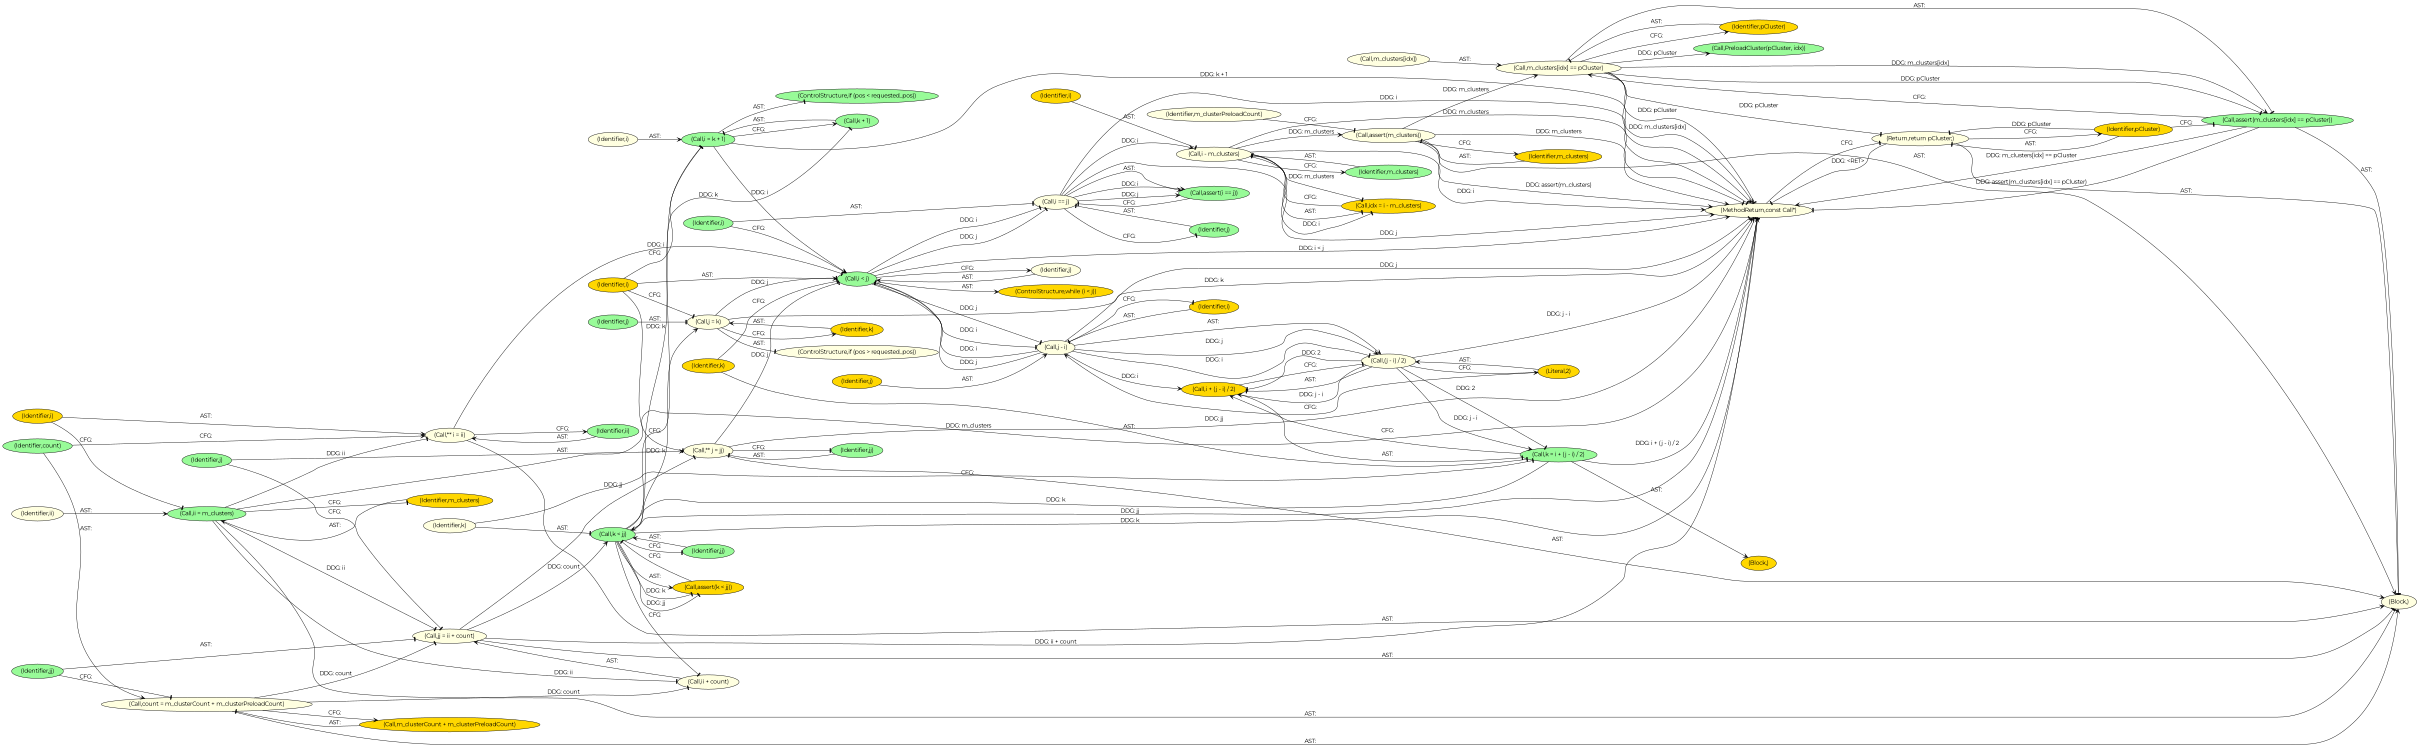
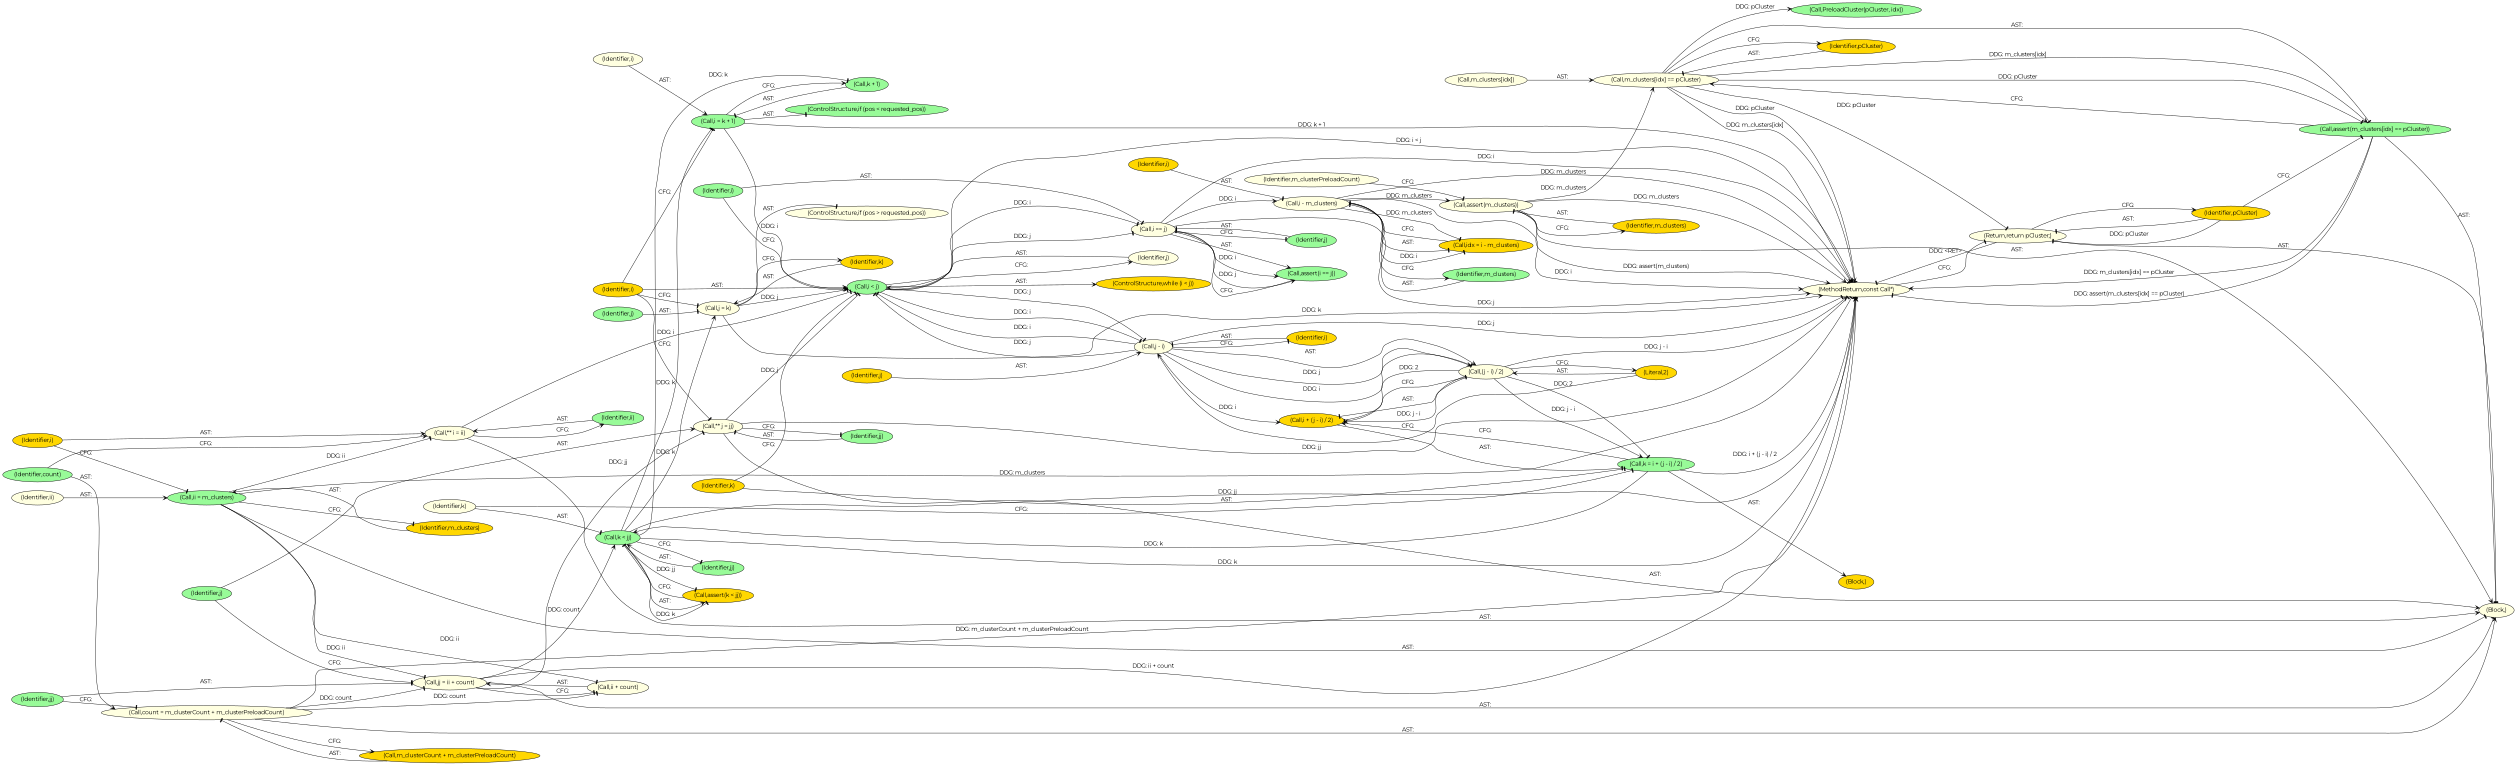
  digraph {
    fontname=Montserrat
    rankdir=LR
    node [fillcolor=lightyellow fontname=Montserrat style=filled]
    edge [arrowhead=tee fontname=Montserrat]
    n1 [label="(Call,assert(m_clusters))"]
    n2 [label="(Call,m_clusters[idx] == pCluster)"]
    n3 [label="(Block,)"]
    n4 [fillcolor=gold label="(Identifier,m_clusters)"]
    n5 [label="(MethodReturn,const Call*)"]
    n6 [fillcolor=palegreen label="(Call,assert(m_clusters[idx] == pCluster))"]
    n7 [label="(Return,return pCluster;)"]
    n8 [fillcolor=gold label="(Identifier,pCluster)"]
    n9 [fillcolor=palegreen label="(Call,PreloadCluster(pCluster, idx))"]
    n10 [label="(Call,i - m_clusters)"]
    n11 [fillcolor=gold label="(Call,idx = i - m_clusters)"]
    n12 [fillcolor=palegreen label="(Identifier,m_clusters)"]
    n13 [label="(Call,i == j)"]
    n14 [fillcolor=palegreen label="(Call,assert(i == j))"]
    n15 [fillcolor=palegreen label="(Identifier,j)"]
    n16 [fillcolor=palegreen label="(Call,i < j)"]
    n17 [label="(Call,j - i)"]
    n18 [fillcolor=gold label="(ControlStructure,while (i < j))"]
    n19 [label="(Identifier,j)"]
    n20 [fillcolor=gold label="(Call,i + (j - i) / 2)"]
    n21 [label="(Call,(j - i) / 2)"]
    n22 [fillcolor=gold label="(Identifier,i)"]
    n23 [fillcolor=palegreen label="(Call,i = k + 1)"]
    n24 [fillcolor=palegreen label="(Call,k + 1)"]
    n25 [fillcolor=palegreen label="(ControlStructure,if (pos < requested_pos))"]
    n26 [fillcolor=palegreen label="(Call,k < jj)"]
    n27 [label="(Call,j = k)"]
    n28 [fillcolor=palegreen label="(Identifier,jj)"]
    n29 [fillcolor=gold label="(Call,assert(k < jj))"]
    n30 [fillcolor=gold label="(Identifier,k)"]
    n31 [label="(ControlStructure,if (pos > requested_pos))"]
    n32 [fillcolor=palegreen label="(Call,k = i + (j - i) / 2)"]
    n33 [fillcolor=gold label="(Block,)"]
    n34 [fillcolor=gold label="(Literal,2)"]
    n35 [label="(Call,jj = ii + count)"]
    n36 [label="(Call,** j = jj)"]
    n37 [label="(Call,ii + count)"]
    n38 [fillcolor=palegreen label="(Identifier,jj)"]
    n39 [fillcolor=palegreen label="(Call,ii = m_clusters)"]
    n40 [label="(Call,** i = ii)"]
    n41 [fillcolor=gold label="(Identifier,m_clusters)"]
    n42 [fillcolor=palegreen label="(Identifier,ii)"]
    n43 [label="(Call,count = m_clusterCount + m_clusterPreloadCount)"]
    n44 [fillcolor=gold label="(Call,m_clusterCount + m_clusterPreloadCount)"]
    n45 [fillcolor=gold label="(Identifier,pCluster)"]
    n46 [fillcolor=gold label="(Identifier,i)"]
    n47 [fillcolor=palegreen label="(Identifier,j)"]
    n48 [label="(Identifier,ii)"]
    n49 [label="(Identifier,k)"]
    n50 [fillcolor=gold label="(Identifier,j)"]
    n51 [label="(Identifier,m_clusterPreloadCount)"]
    n52 [fillcolor=gold label="(Identifier,i)"]
    n53 [label="(Identifier,i)"]
    n54 [label="(Call,m_clusters[idx])"]
    n55 [fillcolor=gold label="(Identifier,i)"]
    n56 [fillcolor=palegreen label="(Identifier,count)"]
    n57 [fillcolor=palegreen label="(Identifier,i)"]
    n58 [fillcolor=palegreen label="(Identifier,j)"]
    n59 [fillcolor=palegreen label="(Identifier,jj)"]
    n60 [fillcolor=gold label="(Identifier,k)"]
    n1 -> n2 [arrowhead=vee label="DDG: m_clusters"]
    n1 -> n3 [arrowhead=vee label="AST: "]
    n1 -> n4 [arrowhead=vee label="CFG: "]
    n1 -> n5 [arrowhead=vee label="DDG: assert(m_clusters)"]
    n1 -> n5 [arrowhead=vee label="DDG: m_clusters"]
    n2 -> n5 [label="DDG: pCluster"]
    n2 -> n5 [arrowhead=vee label="DDG: m_clusters[idx]"]
    n2 -> n6 [label="AST: "]
    n2 -> n6 [arrowhead=vee label="DDG: m_clusters[idx]"]
    n2 -> n6 [label="DDG: pCluster"]
    n2 -> n7 [label="DDG: pCluster"]
    n2 -> n8 [arrowhead=vee label="CFG: "]
    n2 -> n9 [arrowhead=vee label="DDG: pCluster"]
    n4 -> n1 [label="AST: "]
    n5 -> n7 [label="CFG: "]
    n6 -> n2 [arrowhead=vee label="CFG: "]
    n6 -> n3 [label="AST: "]
    n6 -> n5 [arrowhead=vee label="DDG: m_clusters[idx] == pCluster"]
    n6 -> n5 [label="DDG: assert(m_clusters[idx] == pCluster)"]
    n7 -> n3 [label="AST: "]
    n7 -> n5 [label="DDG: <RET>"]
    n7 -> n45 [arrowhead=vee label="CFG: "]
    n8 -> n2 [label="AST: "]
    n10 -> n1 [arrowhead=vee label="DDG: m_clusters"]
    n10 -> n5 [label="DDG: m_clusters"]
    n10 -> n5 [arrowhead=vee label="DDG: i"]
    n10 -> n11 [label="AST: "]
    n10 -> n11 [label="DDG: i"]
    n10 -> n11 [label="DDG: m_clusters"]
    n10 -> n12 [arrowhead=vee label="CFG: "]
    n11 -> n10 [label="CFG: "]
    n12 -> n10 [label="AST: "]
    n13 -> n5 [label="DDG: i"]
    n13 -> n5 [arrowhead=vee label="DDG: j"]
    n13 -> n10 [arrowhead=vee label="DDG: i"]
    n13 -> n14 [arrowhead=vee label="AST: "]
    n13 -> n14 [arrowhead=vee label="DDG: i"]
    n13 -> n14 [arrowhead=vee label="DDG: j"]
    n13 -> n15 [label="CFG: "]
    n14 -> n13 [label="CFG: "]
    n15 -> n13 [label="AST: "]
    n16 -> n5 [arrowhead=vee label="DDG: i < j"]
    n16 -> n13 [label="DDG: i"]
    n16 -> n13 [label="DDG: j"]
    n16 -> n17 [label="DDG: j"]
    n16 -> n17 [label="DDG: i"]
    n16 -> n18 [arrowhead=vee label="AST: "]
    n16 -> n19 [arrowhead=vee label="CFG: "]
    n17 -> n5 [label="DDG: j"]
    n17 -> n16 [label="DDG: i"]
    n17 -> n16 [label="DDG: j"]
    n17 -> n20 [arrowhead=vee label="DDG: i"]
    n17 -> n21 [arrowhead=vee label="AST: "]
    n17 -> n21 [arrowhead=vee label="DDG: j"]
    n17 -> n21 [label="DDG: i"]
    n17 -> n22 [label="CFG: "]
    n19 -> n16 [arrowhead=vee label="AST: "]
    n20 -> n21 [label="CFG: "]
    n20 -> n32 [label="AST: "]
    n21 -> n5 [arrowhead=vee label="DDG: j - i"]
    n21 -> n20 [label="AST: "]
    n21 -> n20 [arrowhead=vee label="DDG: j - i"]
    n21 -> n20 [label="DDG: 2"]
    n21 -> n32 [arrowhead=vee label="DDG: j - i"]
    n21 -> n32 [label="DDG: 2"]
    n21 -> n34 [arrowhead=vee label="CFG: "]
    n22 -> n17 [label="AST: "]
    n23 -> n5 [arrowhead=vee label="DDG: k + 1"]
    n23 -> n16 [arrowhead=vee label="DDG: i"]
    n23 -> n24 [arrowhead=vee label="CFG: "]
    n23 -> n25 [label="AST: "]
    n24 -> n23 [label="AST: "]
    n26 -> n5 [label="DDG: jj"]
    n26 -> n5 [label="DDG: k"]
    n26 -> n23 [label="DDG: k"]
    n26 -> n24 [label="DDG: k"]
    n26 -> n27 [arrowhead=vee label="DDG: k"]
    n26 -> n28 [label="CFG: "]
    n26 -> n29 [arrowhead=vee label="AST: "]
    n26 -> n29 [label="DDG: k"]
    n26 -> n29 [label="DDG: jj"]
    n27 -> n5 [arrowhead=vee label="DDG: k"]
    n27 -> n16 [label="DDG: j"]
    n27 -> n30 [arrowhead=vee label="CFG: "]
    n27 -> n31 [label="AST: "]
    n28 -> n26 [arrowhead=vee label="AST: "]
    n29 -> n26 [label="CFG: "]
    n30 -> n27 [arrowhead=vee label="AST: "]
    n32 -> n5 [label="DDG: i + (j - i) / 2"]
    n32 -> n20 [arrowhead=vee label="CFG: "]
    n32 -> n26 [arrowhead=vee label="DDG: k"]
    n32 -> n33 [arrowhead=vee label="AST: "]
    n34 -> n17 [arrowhead=vee label="CFG: "]
    n34 -> n21 [arrowhead=vee label="AST: "]
    n35 -> n3 [label="AST: "]
    n35 -> n5 [arrowhead=vee label="DDG: ii + count"]
    n35 -> n26 [arrowhead=vee label="DDG: count"]
    n35 -> n36 [label="DDG: jj"]
-   n26 -> n37 [label="CFG: "]
+   n35 -> n37 [label="CFG: "]
    n36 -> n3 [arrowhead=vee label="AST: "]
    n36 -> n5 [label="DDG: jj"]
    n36 -> n16 [label="DDG: j"]
    n36 -> n38 [label="CFG: "]
    n37 -> n35 [arrowhead=vee label="AST: "]
    n38 -> n36 [label="AST: "]
    n39 -> n3 [label="AST: "]
    n39 -> n5 [label="DDG: m_clusters"]
    n39 -> n35 [label="DDG: ii"]
    n39 -> n37 [label="DDG: ii"]
    n39 -> n40 [label="DDG: ii"]
    n39 -> n41 [label="CFG: "]
    n40 -> n3 [arrowhead=vee label="AST: "]
    n40 -> n16 [label="DDG: i"]
    n40 -> n42 [arrowhead=vee label="CFG: "]
    n41 -> n39 [arrowhead=vee label="AST: "]
    n42 -> n40 [arrowhead=vee label="AST: "]
    n43 -> n3 [arrowhead=vee label="AST: "]
+   n43 -> n5 [arrowhead=vee label="DDG: m_clusterCount + m_clusterPreloadCount"]
    n43 -> n35 [label="DDG: count"]
    n43 -> n37 [label="DDG: count"]
    n43 -> n44 [arrowhead=vee label="CFG: "]
    n44 -> n43 [label="AST: "]
    n45 -> n6 [label="CFG: "]
    n45 -> n7 [label="AST: "]
    n45 -> n7 [label="DDG: pCluster"]
    n46 -> n16 [arrowhead=vee label="AST: "]
    n46 -> n23 [label="CFG: "]
    n46 -> n27 [label="CFG: "]
    n46 -> n36 [label="CFG: "]
    n47 -> n35 [label="CFG: "]
    n47 -> n36 [arrowhead=vee label="AST: "]
    n48 -> n39 [arrowhead=vee label="AST: "]
    n49 -> n26 [label="AST: "]
    n49 -> n32 [label="CFG: "]
    n50 -> n17 [arrowhead=vee label="AST: "]
    n51 -> n1 [label="CFG: "]
    n52 -> n10 [label="AST: "]
    n53 -> n23 [arrowhead=vee label="AST: "]
    n54 -> n2 [arrowhead=vee label="AST: "]
    n55 -> n39 [label="CFG: "]
    n55 -> n40 [arrowhead=vee label="AST: "]
    n56 -> n40 [arrowhead=vee label="CFG: "]
    n56 -> n43 [arrowhead=vee label="AST: "]
    n57 -> n13 [label="AST: "]
    n57 -> n16 [arrowhead=vee label="CFG: "]
    n58 -> n27 [label="AST: "]
    n59 -> n35 [label="AST: "]
    n59 -> n43 [label="CFG: "]
    n60 -> n16 [label="CFG: "]
    n60 -> n32 [label="AST: "]
  }
